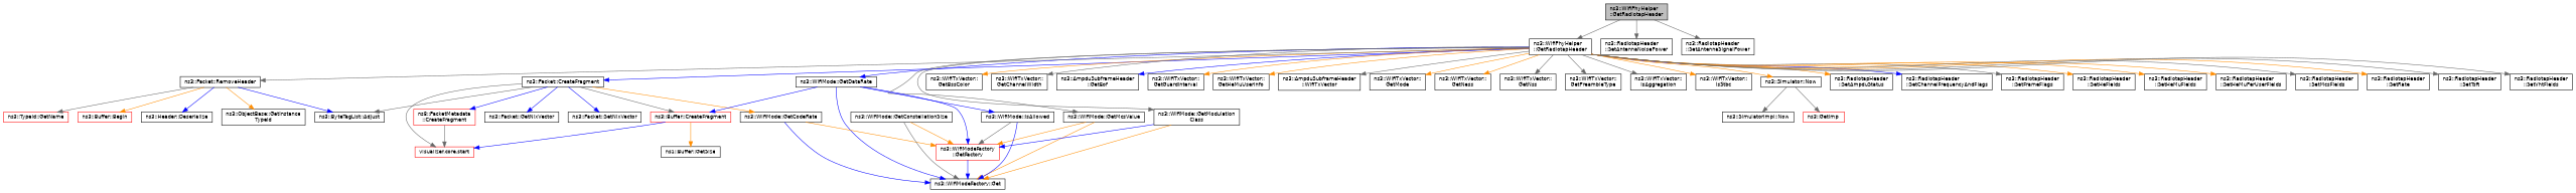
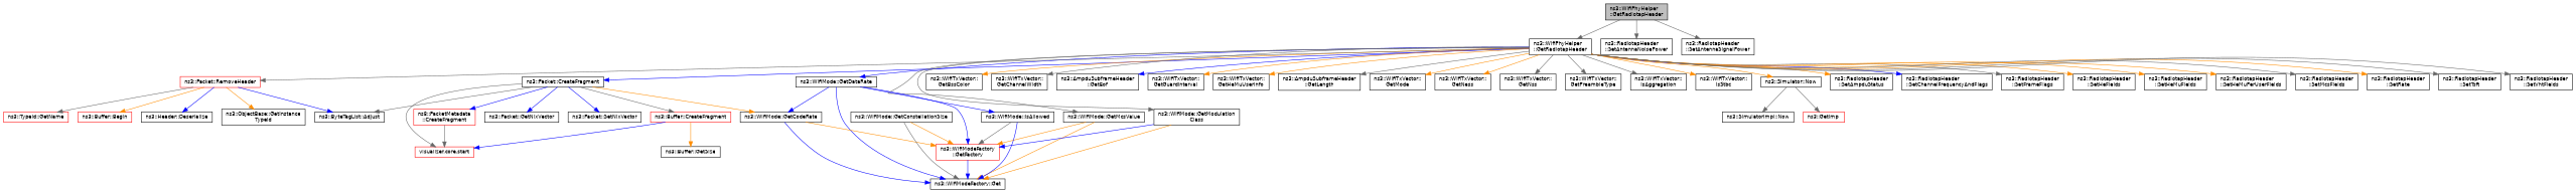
  digraph {
    rankdir=TB
    node [color=black fillcolor=white fontname=Helvetica fontsize=10 shape=record style=filled]
    edge [color=gray40 fontname=Helvetica fontsize=10 labelfontname=Helvetica labelfontsize=10 style=solid]
    n1 [fillcolor=grey75 fontcolor=black height=0.2 label="ns3::WifiPhyHelper\l::GetRadiotapHeader" width=0.4]
    n2 [height=0.2 label="ns3::WifiPhyHelper\l::GetRadiotapHeader" width=0.4]
    n3 [height=0.2 label="ns3::RadiotapHeader\l::SetAntennaNoisePower" width=0.4]
    n4 [height=0.2 label="ns3::RadiotapHeader\l::SetAntennaSignalPower" width=0.4]
    n5 [height=0.2 label="ns3::Packet::CreateFragment" width=0.4]
    n6 [height=0.2 label="ns3::WifiTxVector::\lGetBssColor" width=0.4]
    n7 [height=0.2 label="ns3::WifiTxVector::\lGetChannelWidth" width=0.4]
    n8 [height=0.2 label="ns3::WifiMode::GetDataRate" width=0.4]
    n9 [height=0.2 label="ns3::AmpduSubframeHeader\l::GetEof" width=0.4]
    n10 [height=0.2 label="ns3::WifiTxVector::\lGetGuardInterval" width=0.4]
    n11 [height=0.2 label="ns3::WifiTxVector::\lGetHeMuUserInfo" width=0.4]
-   n12 [height=0.2 label="ns3::AmpduSubframeHeader\l::WifiTxVector" width=0.4]
+   n12 [height=0.2 label="ns3::AmpduSubframeHeader\l::GetLength" width=0.4]
    n13 [height=0.2 label="ns3::WifiMode::GetMcsValue" width=0.4]
    n14 [height=0.2 label="ns3::WifiTxVector::\lGetMode" width=0.4]
    n15 [height=0.2 label="ns3::WifiMode::GetModulation\lClass" width=0.4]
    n16 [height=0.2 label="ns3::WifiTxVector::\lGetNess" width=0.4]
    n17 [height=0.2 label="ns3::WifiTxVector::\lGetNss" width=0.4]
    n18 [height=0.2 label="ns3::WifiTxVector::\lGetPreambleType" width=0.4]
    n19 [height=0.2 label="ns3::WifiTxVector::\lIsAggregation" width=0.4]
    n20 [height=0.2 label="ns3::WifiTxVector::\lIsStbc" width=0.4]
    n21 [height=0.2 label="ns3::Simulator::Now" width=0.4]
-   n22 [height=0.2 label="ns3::Packet::RemoveHeader" width=0.4]
+   n22 [color=red height=0.2 label="ns3::Packet::RemoveHeader" width=0.4]
    n23 [height=0.2 label="ns3::RadiotapHeader\l::SetAmpduStatus" width=0.4]
    n24 [height=0.2 label="ns3::RadiotapHeader\l::SetChannelFrequencyAndFlags" width=0.4]
    n25 [height=0.2 label="ns3::RadiotapHeader\l::SetFrameFlags" width=0.4]
    n26 [height=0.2 label="ns3::RadiotapHeader\l::SetHeFields" width=0.4]
    n27 [height=0.2 label="ns3::RadiotapHeader\l::SetHeMuFields" width=0.4]
    n28 [height=0.2 label="ns3::RadiotapHeader\l::SetHeMuPerUserFields" width=0.4]
    n29 [height=0.2 label="ns3::RadiotapHeader\l::SetMcsFields" width=0.4]
    n30 [height=0.2 label="ns3::RadiotapHeader\l::SetRate" width=0.4]
    n31 [height=0.2 label="ns3::RadiotapHeader\l::SetTsft" width=0.4]
    n32 [height=0.2 label="ns3::RadiotapHeader\l::SetVhtFields" width=0.4]
    n33 [height=0.2 label="ns3::ByteTagList::Adjust" width=0.4]
    n34 [color=red height=0.2 label="ns8::PacketMetadata\l::CreateFragment" width=0.4]
    n35 [color=red height=0.2 label="visualizer.core.start" width=0.4]
    n36 [color=red height=0.2 label="ns3::Buffer::CreateFragment" width=0.4]
    n37 [height=0.2 label="ns3::Packet::GetNixVector" width=0.4]
    n38 [height=0.2 label="ns3::Packet::SetNixVector" width=0.4]
    n39 [height=0.2 label="ns3::WifiMode::GetCodeRate" width=0.4]
    n40 [height=0.2 label="ns3::WifiModeFactory::Get" width=0.4]
    n41 [color=red height=0.2 label="ns3::WifiModeFactory\l::GetFactory" width=0.4]
    n42 [height=0.2 label="ns3::WifiMode::IsAllowed" width=0.4]
    n43 [color=red height=0.2 label="ns3::GetImpl" width=0.4]
    n44 [height=0.2 label="ns3::SimulatorImpl::Now" width=0.4]
    n45 [color=red height=0.2 label="ns3::Buffer::Begin" width=0.4]
    n46 [height=0.2 label="ns3::Header::Deserialize" width=0.4]
    n47 [height=0.2 label="ns3::ObjectBase::GetInstance\lTypeId" width=0.4]
    n48 [color=red height=0.2 label="ns3::TypeId::GetName" width=0.4]
-   n49 [height=0.2 label="ns1::Buffer::GetSize" width=0.4]
+   n49 [height=0.2 label="ns3::Buffer::GetSize" width=0.4]
    n50 [height=0.2 label="ns3::WifiMode::GetConstellationSize" width=0.4]
    n1 -> n2
    n1 -> n3
    n1 -> n4
    n2 -> n5 [color=blue]
    n2 -> n6 [color=darkorange]
    n2 -> n7
    n2 -> n8 [color=blue]
    n2 -> n9 [color=blue]
    n2 -> n10 [color=darkorange]
    n2 -> n11 [color=darkorange]
    n2 -> n12
    n2 -> n13
    n2 -> n14 [color=darkorange]
    n2 -> n15
    n2 -> n16 [color=darkorange]
    n2 -> n17
    n2 -> n18
    n2 -> n19
    n2 -> n20 [color=darkorange]
    n2 -> n21 [color=darkorange]
    n2 -> n22
    n2 -> n23 [color=darkorange]
    n2 -> n24 [color=blue]
    n2 -> n25
    n2 -> n26 [color=darkorange]
    n2 -> n27 [color=darkorange]
    n2 -> n28 [color=darkorange]
    n2 -> n29
    n2 -> n30 [color=darkorange]
    n2 -> n31
    n2 -> n32
    n5 -> n33
    n5 -> n34 [color=blue]
    n5 -> n35
    n5 -> n36
    n5 -> n37 [color=blue]
    n5 -> n38 [color=blue]
    n5 -> n39 [color=darkorange]
-   n8 -> n36 [color=blue]
+   n8 -> n39 [color=blue]
    n8 -> n40 [color=blue]
    n8 -> n41 [color=blue]
    n8 -> n42 [color=blue]
    n13 -> n40 [color=darkorange]
    n13 -> n41 [color=darkorange]
    n15 -> n40 [color=darkorange]
    n15 -> n41 [color=blue]
    n21 -> n43
    n21 -> n44
    n22 -> n33 [color=blue]
    n22 -> n45 [color=darkorange]
    n22 -> n46 [color=blue]
    n22 -> n47 [color=darkorange]
    n22 -> n48
    n34 -> n35
    n36 -> n35 [color=blue]
    n36 -> n49 [color=darkorange]
    n39 -> n40 [color=blue]
    n39 -> n41 [color=darkorange]
    n41 -> n40 [color=blue]
    n42 -> n40 [color=blue]
    n42 -> n41
    n50 -> n40
    n50 -> n41 [color=darkorange]
  }
